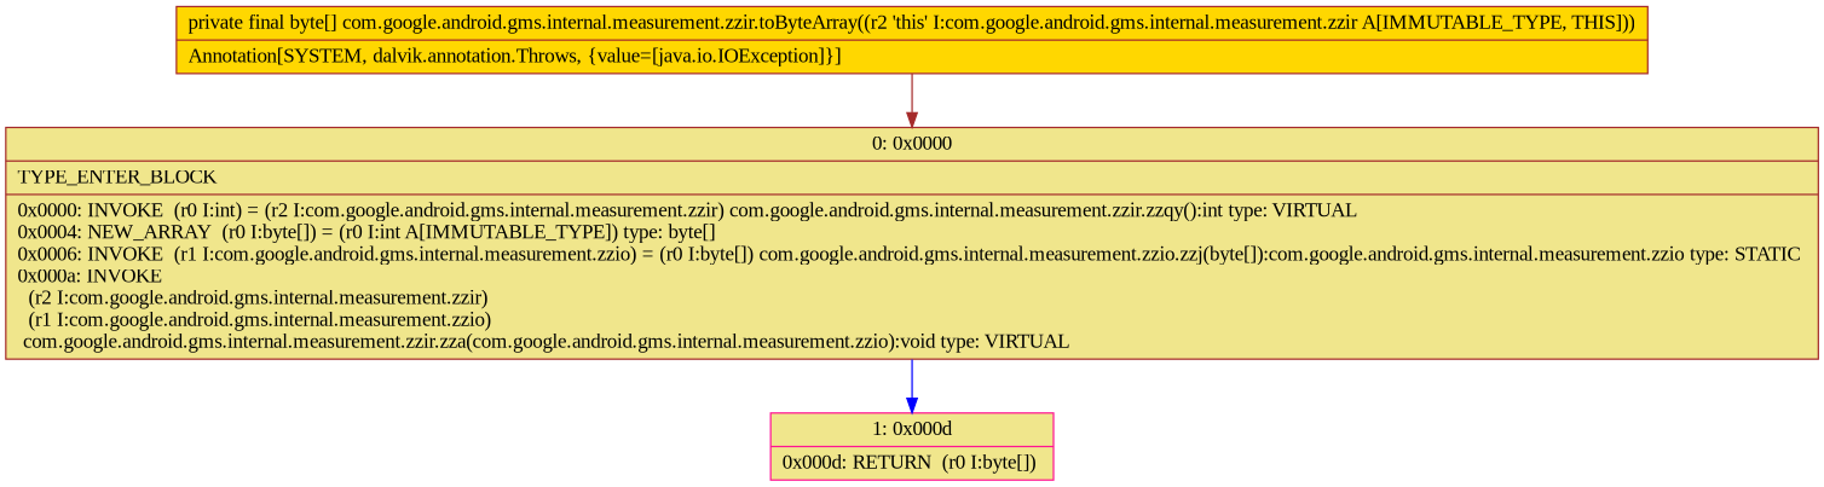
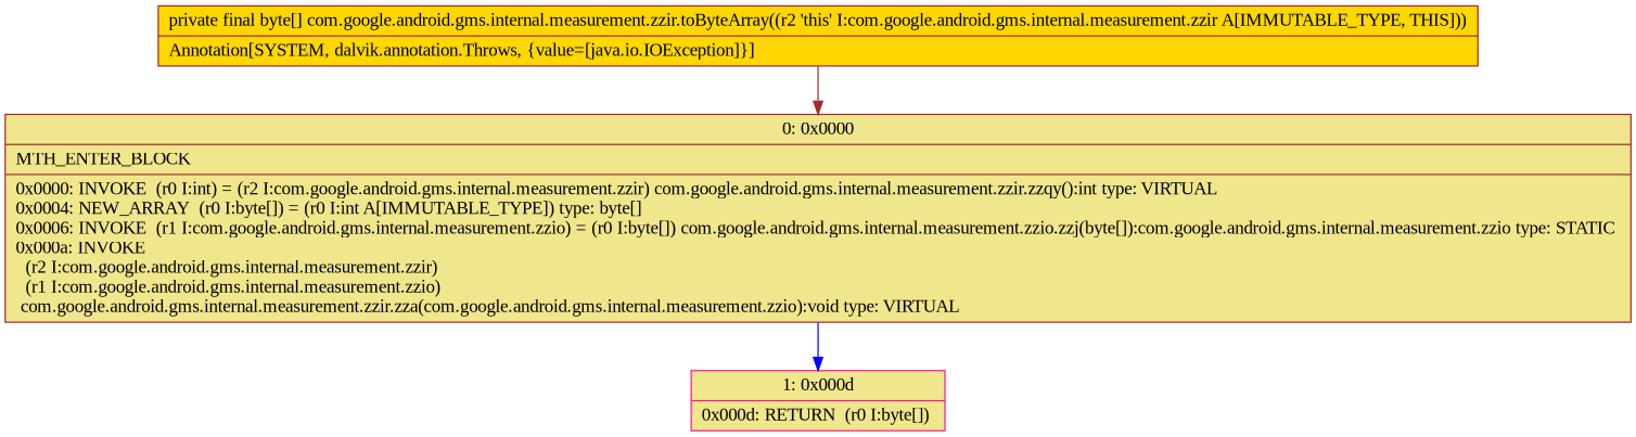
  digraph {
    fontname="Liberation Serif"
    node [shape=record style=filled fillcolor=khaki color=brown fontname="Liberation Serif"]
    edge [fontname="Liberation Serif"]
-   n1 [label="{0\:\ 0x0000|TYPE_ENTER_BLOCK\l|0x0000: INVOKE  (r0 I:int) = (r2 I:com.google.android.gms.internal.measurement.zzir) com.google.android.gms.internal.measurement.zzir.zzqy():int type: VIRTUAL \l0x0004: NEW_ARRAY  (r0 I:byte[]) = (r0 I:int A[IMMUTABLE_TYPE]) type: byte[] \l0x0006: INVOKE  (r1 I:com.google.android.gms.internal.measurement.zzio) = (r0 I:byte[]) com.google.android.gms.internal.measurement.zzio.zzj(byte[]):com.google.android.gms.internal.measurement.zzio type: STATIC \l0x000a: INVOKE  \l  (r2 I:com.google.android.gms.internal.measurement.zzir)\l  (r1 I:com.google.android.gms.internal.measurement.zzio)\l com.google.android.gms.internal.measurement.zzir.zza(com.google.android.gms.internal.measurement.zzio):void type: VIRTUAL \l}"]
+   n1 [label="{0\:\ 0x0000|MTH_ENTER_BLOCK\l|0x0000: INVOKE  (r0 I:int) = (r2 I:com.google.android.gms.internal.measurement.zzir) com.google.android.gms.internal.measurement.zzir.zzqy():int type: VIRTUAL \l0x0004: NEW_ARRAY  (r0 I:byte[]) = (r0 I:int A[IMMUTABLE_TYPE]) type: byte[] \l0x0006: INVOKE  (r1 I:com.google.android.gms.internal.measurement.zzio) = (r0 I:byte[]) com.google.android.gms.internal.measurement.zzio.zzj(byte[]):com.google.android.gms.internal.measurement.zzio type: STATIC \l0x000a: INVOKE  \l  (r2 I:com.google.android.gms.internal.measurement.zzir)\l  (r1 I:com.google.android.gms.internal.measurement.zzio)\l com.google.android.gms.internal.measurement.zzir.zza(com.google.android.gms.internal.measurement.zzio):void type: VIRTUAL \l}"]
    n2 [label="{1\:\ 0x000d|0x000d: RETURN  (r0 I:byte[]) \l}" color=deeppink]
    n3 [label="{private final byte[] com.google.android.gms.internal.measurement.zzir.toByteArray((r2 'this' I:com.google.android.gms.internal.measurement.zzir A[IMMUTABLE_TYPE, THIS]))  | Annotation[SYSTEM, dalvik.annotation.Throws, \{value=[java.io.IOException]\}]\l}" fillcolor=gold]
    n1 -> n2 [color=blue]
    n3 -> n1 [color=brown]
  }
